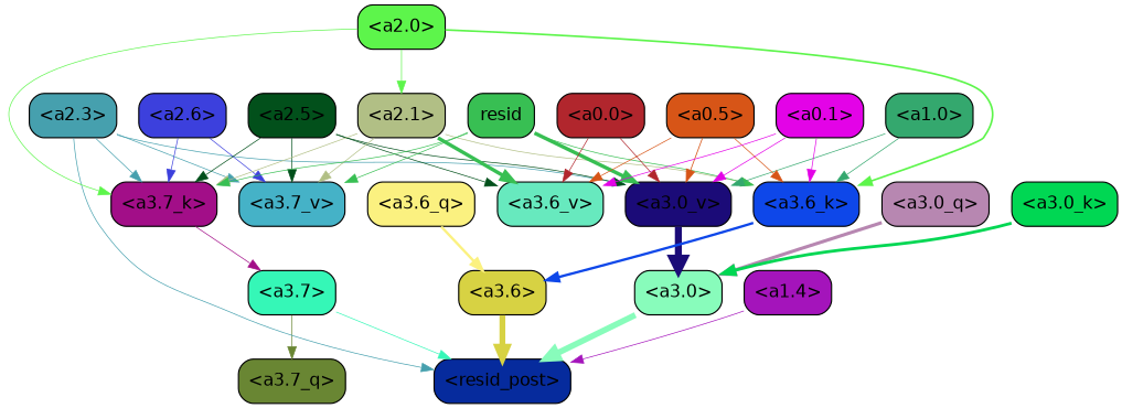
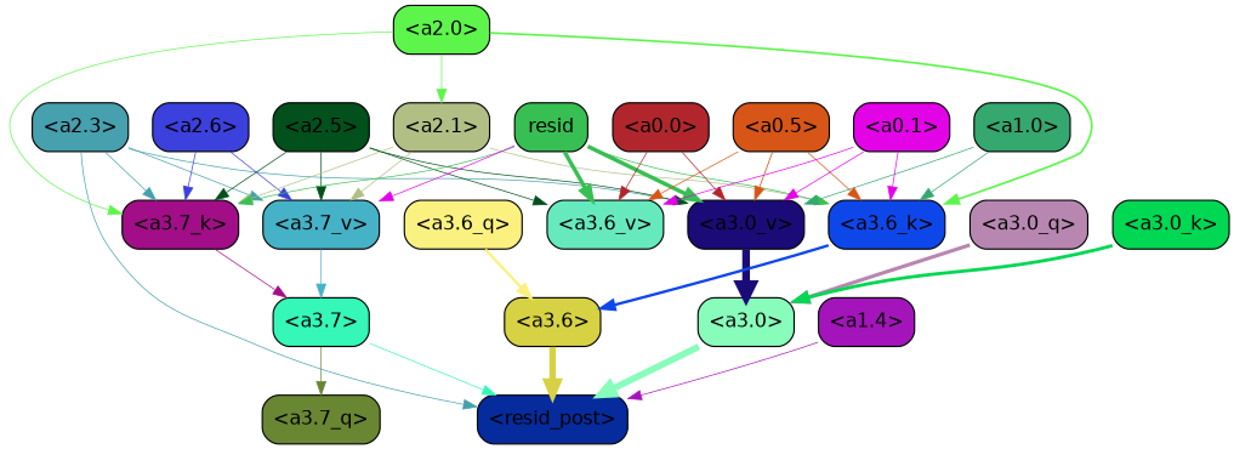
  strict digraph {
    splines=true
    node [color=black fontname=Helvetica shape=box style="filled, rounded"]
    edge [color="#38bf53" penwidth=0.6]
    "<a3.7>" [fillcolor="#35f7b7"]
    "<resid_post>" [fillcolor="#062b9d"]
    "<a3.7_q>" [fillcolor="#698633"]
    "<a3.6>" [fillcolor="#d7d243"]
    "<a3.0>" [fillcolor="#88fcbb"]
    "<a2.3>" [fillcolor="#46a0ae"]
    "<a3.7_k>" [fillcolor="#a20e88"]
    "<a3.7_v>" [fillcolor="#45b2c7"]
    "<a3.0_v>" [fillcolor="#1b0b78"]
    "<a1.4>" [fillcolor="#a414bb"]
    "<a3.6_q>" [fillcolor="#fbf180"]
    "<a3.0_q>" [fillcolor="#b787b1"]
    "<a3.6_k>" [fillcolor="#0e47e9"]
    "<a3.0_k>" [fillcolor="#00d753"]
    "<a3.6_v>" [fillcolor="#67e9be"]
    "<a2.6>" [fillcolor="#3c40dd"]
    "<a2.5>" [fillcolor="#02501b"]
    "<a2.1>" [fillcolor="#b1bf85"]
    "<a2.0>" [fillcolor="#5df54b"]
    n20 [fillcolor="#38bf53" label=resid]
    "<a1.0>" [fillcolor="#34a86e"]
    "<a0.5>" [fillcolor="#d75517"]
    "<a0.1>" [fillcolor="#e303e7"]
    "<a0.0>" [fillcolor="#b1262d"]
    "<a3.7>" -> "<resid_post>" [color="#35f7b7"]
    "<a3.7>" -> "<a3.7_q>" [color="#698633"]
    "<a3.6>" -> "<resid_post>" [color="#d7d243" penwidth=4.751612067222595]
    "<a3.0>" -> "<resid_post>" [color="#88fcbb" penwidth=4.884142994880676]
    "<a2.3>" -> "<resid_post>" [color="#46a0ae"]
    "<a2.3>" -> "<a3.7_k>" [color="#46a0ae"]
    "<a2.3>" -> "<a3.7_v>" [color="#46a0ae"]
    "<a2.3>" -> "<a3.0_v>" [color="#46a0ae"]
    "<a3.7_k>" -> "<a3.7>" [color="#a20e88"]
+   "<a3.7_v>" -> "<a3.7>" [color="#45b2c7"]
    "<a3.0_v>" -> "<a3.0>" [color="#1b0b78" penwidth=5.652270674705505]
    "<a1.4>" -> "<resid_post>" [color="#a414bb"]
    "<a3.6_q>" -> "<a3.6>" [color="#fbf180" penwidth=2.091020345687866]
    "<a3.0_q>" -> "<a3.0>" [color="#b787b1" penwidth=2.7421876192092896]
    "<a3.6_k>" -> "<a3.6>" [color="#0e47e9" penwidth=2.048597991466522]
    "<a3.0_k>" -> "<a3.0>" [color="#00d753" penwidth=2.476402521133423]
    "<a2.6>" -> "<a3.7_k>" [color="#3c40dd"]
    "<a2.6>" -> "<a3.7_v>" [color="#3c40dd"]
    "<a2.5>" -> "<a3.7_k>" [color="#02501b"]
    "<a2.5>" -> "<a3.7_v>" [color="#02501b"]
    "<a2.5>" -> "<a3.0_v>" [color="#02501b"]
    "<a2.5>" -> "<a3.6_v>" [color="#02501b"]
    "<a2.1>" -> "<a3.7_k>" [color="#b1bf85"]
    "<a2.1>" -> "<a3.7_v>" [color="#b1bf85"]
    "<a2.1>" -> "<a3.6_k>" [color="#b1bf85"]
    "<a2.0>" -> "<a3.7_k>" [color="#5df54b"]
    "<a2.0>" -> "<a3.6_k>" [color="#5df54b" penwidth=1.4757367372512817]
    "<a2.0>" -> "<a2.1>" [color="#5df54b"]
    n20 -> "<a3.7_k>"
-   n20 -> "<a3.7_v>"
+   n20 -> "<a3.7_v>" [color="#e303e7"]
    n20 -> "<a3.0_v>" [penwidth=2.972973108291626]
    n20 -> "<a3.6_k>"
-   "<a2.1>" -> "<a3.6_v>" [penwidth=2.9582033157348633]
+   n20 -> "<a3.6_v>" [penwidth=2.9582033157348633]
    "<a1.0>" -> "<a3.0_v>" [color="#34a86e"]
    "<a1.0>" -> "<a3.6_k>" [color="#34a86e"]
    "<a0.5>" -> "<a3.0_v>" [color="#d75517" penwidth=0.6790935099124908]
    "<a0.5>" -> "<a3.6_k>" [color="#d75517"]
    "<a0.5>" -> "<a3.6_v>" [color="#d75517"]
    "<a0.1>" -> "<a3.0_v>" [color="#e303e7"]
    "<a0.1>" -> "<a3.6_k>" [color="#e303e7"]
    "<a0.1>" -> "<a3.6_v>" [color="#e303e7"]
    "<a0.0>" -> "<a3.0_v>" [color="#b1262d"]
    "<a0.0>" -> "<a3.6_v>" [color="#b1262d"]
  }
